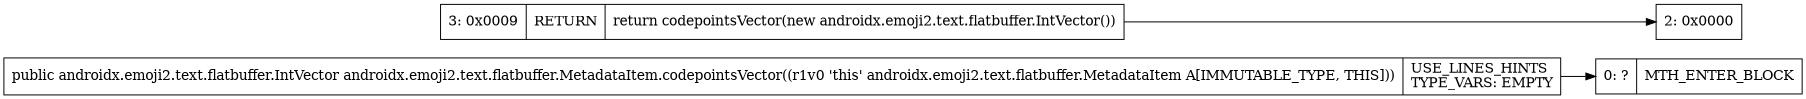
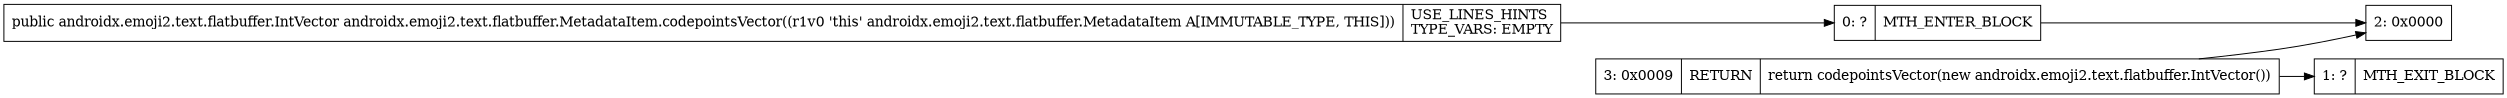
  digraph {
    rankdir=LR
    node [shape=record]
    n1 [label="{0\:\ ?|MTH_ENTER_BLOCK\l}"]
    n2 [label="{2\:\ 0x0000}"]
    n3 [label="{3\:\ 0x0009|RETURN\l|return codepointsVector(new androidx.emoji2.text.flatbuffer.IntVector())\l}"]
+   n4 [label="{1\:\ ?|MTH_EXIT_BLOCK\l}"]
    n5 [label="{public androidx.emoji2.text.flatbuffer.IntVector androidx.emoji2.text.flatbuffer.MetadataItem.codepointsVector((r1v0 'this' androidx.emoji2.text.flatbuffer.MetadataItem A[IMMUTABLE_TYPE, THIS]))  | USE_LINES_HINTS\lTYPE_VARS: EMPTY\l}"]
+   n1 -> n2
    n3 -> n2
+   n3 -> n4
    n5 -> n1
  }
